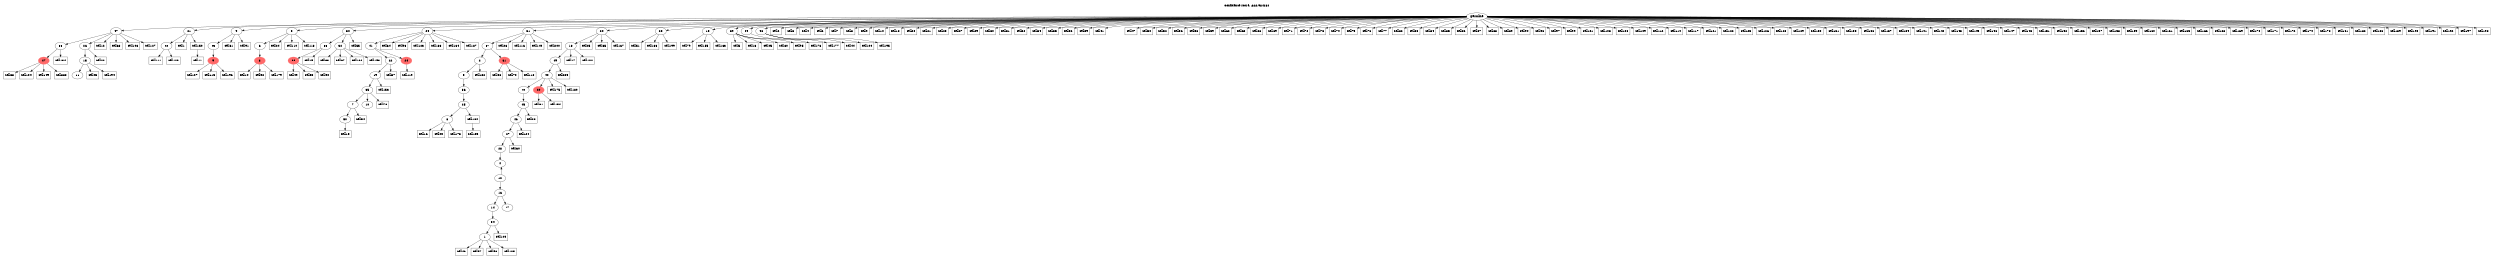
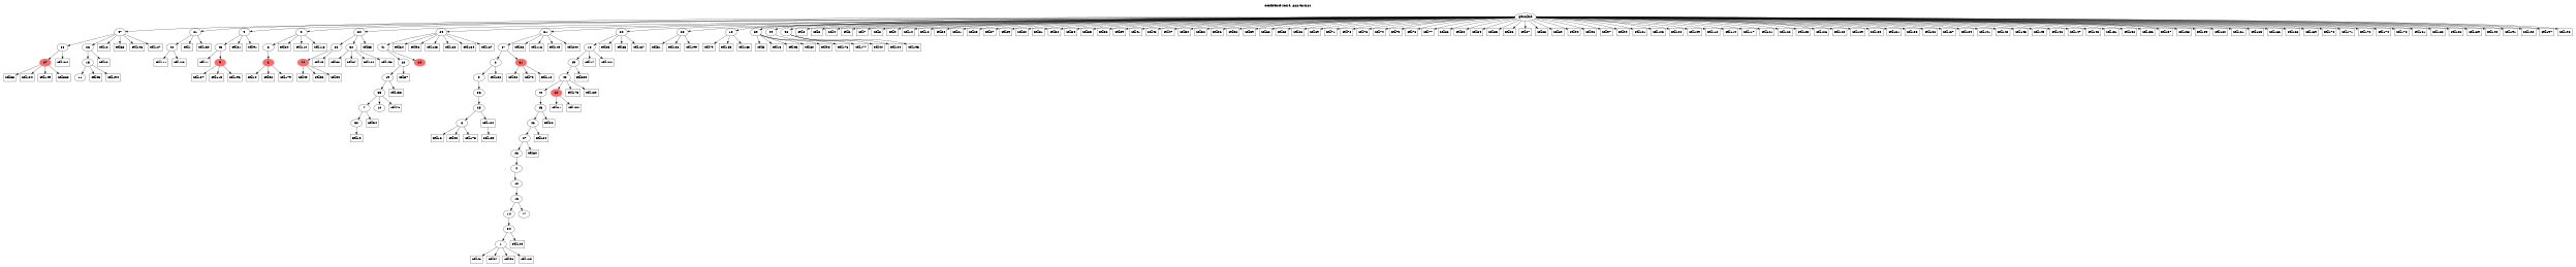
  digraph {
    label="Confidence score: -622.984234"
    labelloc=t
    node [shape=box]
    n1 [label=38 shape=""]
    n2 [color=indianred1 label=47 style=filled shape=""]
    cell134
    cell38
    cell104
    cell149
    n7 [label=cell888]
    n8 [label=15 shape=""]
    n9 [label=11 shape=""]
    cell43
    cell194
    n12 [label=26 shape=""]
    cell22
    n14 [label=47 shape=""]
    cell12
    cell68
    cell108
    cell127
    n19 [label=21 shape=""]
    n20 [label=42 shape=""]
    cell1
    cell150
    cell111
    cell120
    n25 [label=43 shape=""]
    n26 [color=indianred1 label=9 style=filled shape=""]
    cell11
    cell107
    cell115
    cell196
    n31 [label=9 shape=""]
    cell81
    cell91
    n34 [label=6 shape=""]
    n35 [color=indianred1 label=3 style=filled shape=""]
    cell14
    cell92
    cell179
    n39 [label=3 shape=""]
    cell24
    cell110
    cell113
    n43 [label=33 shape=""]
    n44 [color=indianred1 label=30 style=filled shape=""]
    cell19
    cell49
    cell53
    cell90
    n49 [label=30 shape=""]
    n50 [label=32 shape=""]
    cell55
    cell33
    cell67
    cell162
    cell193
    n56 [label=7 shape=""]
    n57 [label=50 shape=""]
    cell54
    cell15
    n60 [label=35 shape=""]
    n61 [label=10 shape=""]
    cell78
    n63 [label=19 shape=""]
    cell153
    n65 [label=22 shape=""]
    cell37
    n67 [label=41 shape=""]
    n68 [color=indianred1 label=24 style=filled shape=""]
-   cell119
    n70 [label=24 shape=""]
    cell64
    cell93
    cell123
    cell138
    cell164
    cell187
    n77 [label=25 shape=""]
    n78 [label=8 shape=""]
    cell184
    cell16
    cell40
    cell173
    cell135
    n84 [label=36 shape=""]
    n85 [label=5 shape=""]
    n86 [label=2 shape=""]
    cell132
    n88 [label=37 shape=""]
    n89 [color=indianred1 label=31 style=filled shape=""]
    cell48
    cell70
    cell118
    n93 [label=31 shape=""]
    cell26
    cell116
    cell140
    cell200
    n98 [label=34 shape=""]
    n99 [label=1 shape=""]
    cell144
    cell46
    cell57
    cell98
    cell105
    n105 [label=14 shape=""]
    n106 [label=16 shape=""]
    n107 [label=17 shape=""]
    n108 [label=12 shape=""]
    n109 [label=4 shape=""]
    n110 [label=28 shape=""]
    n111 [label=27 shape=""]
    cell60
    n113 [label=46 shape=""]
    cell124
    n115 [label=45 shape=""]
    cell28
    n117 [label=44 shape=""]
    n118 [label=40 shape=""]
    n119 [color=indianred1 label=20 style=filled shape=""]
    cell175
    cell180
    cell61
    cell154
    n124 [label=49 shape=""]
    n125 [label=cell285]
    n126 [label=18 shape=""]
    cell17
    cell102
    n129 [label=20 shape=""]
    cell25
    cell65
    cell167
    n133 [label=germline shape=""]
    n134 [label=23 shape=""]
    n135 [label=13 shape=""]
    n136 [label=39 shape=""]
    n137 [label=29 shape=""]
    n138 [label=48 shape=""]
    cell2
    cell3
    cell4
    cell6
    cell7
    cell8
    cell9
    cell10
    cell18
    cell20
    cell21
    cell23
    cell27
    cell29
    cell30
    cell31
    cell32
    cell34
    cell35
    cell36
    cell39
    cell41
+   cell42
    cell47
    cell50
    cell52
    cell56
    cell58
    cell59
    cell62
    cell63
    cell66
    cell69
    cell71
    cell72
    cell73
    cell74
    cell75
    cell76
    cell77
    cell82
    cell83
    cell84
    cell85
    cell86
    cell87
    cell88
    cell89
    cell94
    cell96
    cell97
    cell99
    cell101
    cell103
    cell106
    cell109
    cell112
    cell114
    cell117
    cell121
    cell122
    cell125
    cell126
    cell128
    cell129
    cell130
    cell131
    cell133
    cell136
    cell137
    cell139
    cell141
    cell142
    cell143
    cell145
    cell146
    cell147
    cell148
    cell151
    cell152
    cell156
    cell157
    cell158
    cell159
    cell160
    cell161
    cell165
    cell166
    cell168
    cell169
    cell170
    cell171
    cell172
    cell174
    cell178
    cell181
    cell182
    cell186
    cell189
    cell190
    cell191
    cell192
    cell197
    cell198
    cell51
    cell183
    cell199
    cell79
    cell155
    cell163
    cell5
    cell13
    cell45
    cell80
    cell95
    cell176
    cell177
    cell44
    cell100
    cell195
    n1 -> n2
    n1 -> cell134
    n2 -> cell38
    n2 -> cell104
    n2 -> cell149
    n2 -> n7
    n8 -> n9
    n8 -> cell43
    n8 -> cell194
    n12 -> n8
    n12 -> cell22
    n14 -> n1
    n14 -> n12
    n14 -> cell12
    n14 -> cell68
    n14 -> cell108
    n14 -> cell127
    n19 -> n20
    n19 -> cell1
    n19 -> cell150
    n20 -> cell111
    n20 -> cell120
    n25 -> n26
-   cell150 -> cell11
+   n25 -> cell11
    n26 -> cell107
    n26 -> cell115
    n26 -> cell196
    n31 -> n25
    n31 -> cell81
    n31 -> cell91
    n34 -> n35
    n35 -> cell14
    n35 -> cell92
    n35 -> cell179
    n39 -> n34
    n39 -> cell24
    n39 -> cell110
    n39 -> cell113
    n43 -> n44
    n43 -> cell19
    n44 -> cell49
    n44 -> cell53
    n44 -> cell90
    n49 -> n43
    n49 -> n50
    n49 -> cell55
    n50 -> cell33
    n50 -> cell67
    n50 -> cell162
    n50 -> cell193
    n56 -> n57
    n56 -> cell54
    n57 -> cell15
    n60 -> n56
    n60 -> n61
    n60 -> cell78
    n63 -> n60
    n63 -> cell153
    n65 -> n63
    n65 -> cell37
    n67 -> n65
    n67 -> n68
-   n68 -> cell119
    n70 -> n67
    n70 -> cell64
    n70 -> cell93
    n70 -> cell123
    n70 -> cell138
    n70 -> cell164
    n70 -> cell187
    n77 -> n78
    n77 -> cell184
    n78 -> cell16
    n78 -> cell40
    n78 -> cell173
    cell184 -> cell135
    n84 -> n77
    n85 -> n84
    n86 -> n85
    n86 -> cell132
    n88 -> n86
    n88 -> n89
    n89 -> cell48
    n89 -> cell70
    n89 -> cell118
    n93 -> n88
    n93 -> cell26
    n93 -> cell116
    n93 -> cell140
    n93 -> cell200
    n98 -> n99
    n98 -> cell144
    n99 -> cell46
    n99 -> cell57
    n99 -> cell98
    n99 -> cell105
    n105 -> n98
    n106 -> n105
    n106 -> n107
    n108 -> n106
-   n108 -> n109
+   n109 -> n108
    n110 -> n109
    n111 -> n110
    n111 -> cell60
    n113 -> n111
    n113 -> cell124
    n115 -> n113
    n115 -> cell28
    n117 -> n115
    n118 -> n117
    n118 -> n119
    n118 -> cell175
    n118 -> cell180
    n119 -> cell61
    n119 -> cell154
    n124 -> n118
    n124 -> n125
    n126 -> n124
    n126 -> cell17
    n126 -> cell102
    n129 -> n126
    n129 -> cell25
    n129 -> cell65
    n129 -> cell167
    n133 -> n14
    n133 -> n19
    n133 -> n31
    n133 -> n39
    n133 -> n49
    n133 -> n70
    n133 -> n93
    n133 -> n129
    n133 -> n134
    n133 -> n135
    n133 -> n136
    n133 -> n137
    n133 -> n138
    n133 -> cell2
    n133 -> cell3
    n133 -> cell4
    n133 -> cell6
    n133 -> cell7
    n133 -> cell8
    n133 -> cell9
    n133 -> cell10
    n133 -> cell18
    n133 -> cell20
    n133 -> cell21
    n133 -> cell23
    n133 -> cell27
    n133 -> cell29
    n133 -> cell30
    n133 -> cell31
    n133 -> cell32
    n133 -> cell34
    n133 -> cell35
    n133 -> cell36
    n133 -> cell39
    n133 -> cell41
+   n133 -> cell42
    n133 -> cell47
    n133 -> cell50
    n133 -> cell52
    n133 -> cell56
    n133 -> cell58
    n133 -> cell59
    n133 -> cell62
    n133 -> cell63
    n133 -> cell66
    n133 -> cell69
    n133 -> cell71
    n133 -> cell72
    n133 -> cell73
    n133 -> cell74
    n133 -> cell75
    n133 -> cell76
    n133 -> cell77
    n133 -> cell82
    n133 -> cell83
    n133 -> cell84
    n133 -> cell85
    n133 -> cell86
    n133 -> cell87
    n133 -> cell88
    n133 -> cell89
    n133 -> cell94
    n133 -> cell96
    n133 -> cell97
    n133 -> cell99
    n133 -> cell101
    n133 -> cell103
    n133 -> cell106
    n133 -> cell109
    n133 -> cell112
    n133 -> cell114
    n133 -> cell117
    n133 -> cell121
    n133 -> cell122
    n133 -> cell125
    n133 -> cell126
    n133 -> cell128
    n133 -> cell129
    n133 -> cell130
    n133 -> cell131
    n133 -> cell133
    n133 -> cell136
    n133 -> cell137
    n133 -> cell139
    n133 -> cell141
    n133 -> cell142
    n133 -> cell143
    n133 -> cell145
    n133 -> cell146
    n133 -> cell147
    n133 -> cell148
    n133 -> cell151
    n133 -> cell152
    n133 -> cell156
    n133 -> cell157
    n133 -> cell158
    n133 -> cell159
    n133 -> cell160
    n133 -> cell161
    n133 -> cell165
    n133 -> cell166
    n133 -> cell168
    n133 -> cell169
    n133 -> cell170
    n133 -> cell171
    n133 -> cell172
    n133 -> cell174
    n133 -> cell178
    n133 -> cell181
    n133 -> cell182
    n133 -> cell186
    n133 -> cell189
    n133 -> cell190
    n133 -> cell191
    n133 -> cell192
    n133 -> cell197
    n133 -> cell198
    n134 -> cell51
    n134 -> cell183
    n134 -> cell199
    n135 -> cell79
    n135 -> cell155
    n135 -> cell163
    n136 -> cell5
    n136 -> cell13
    n136 -> cell45
    n136 -> cell80
    n136 -> cell95
    n136 -> cell176
    n137 -> cell177
    n138 -> cell44
    n138 -> cell100
    n138 -> cell195
  }
